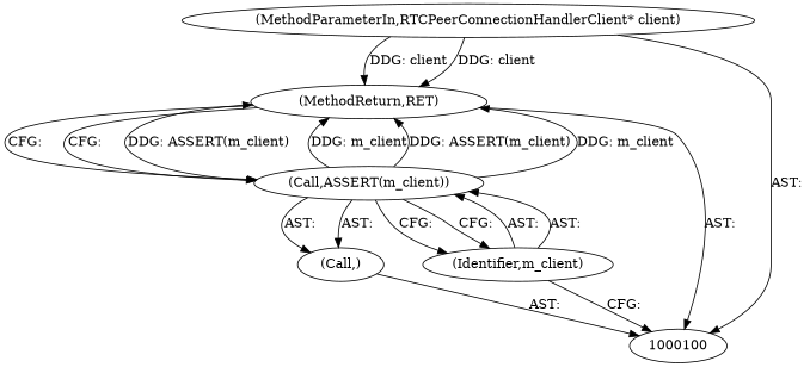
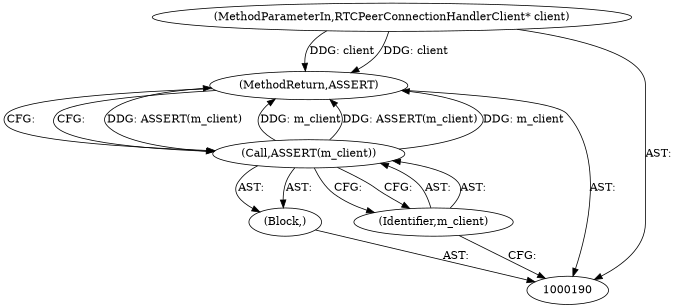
  digraph {
-   n1 [label="(MethodReturn,RET)"]
+   n1 [label="(MethodReturn,ASSERT)"]
    n2 [label="(Call,ASSERT(m_client))"]
-   1000100
-   n4 [label="(Call,)"]
+   1000100 [label=1000190]
+   n4 [label="(Block,)"]
    n5 [label="(Identifier,m_client)"]
    n6 [label="(MethodParameterIn,RTCPeerConnectionHandlerClient* client)"]
    n1 -> n2 [label="CFG: "]
    n1 -> n2 [label="CFG: "]
    n1 -> 1000100 [label="AST: "]
    n2 -> n1 [label="DDG: ASSERT(m_client)"]
    n2 -> n1 [label="DDG: m_client"]
    n2 -> n1 [label="DDG: ASSERT(m_client)"]
    n2 -> n1 [label="DDG: m_client"]
    n2 -> n4 [label="AST: "]
    n2 -> n4 [label="AST: "]
    n2 -> n5 [label="CFG: "]
    n2 -> n5 [label="CFG: "]
    n4 -> 1000100 [label="AST: "]
    n5 -> n2 [label="AST: "]
    n5 -> n2 [label="AST: "]
    n5 -> 1000100 [label="CFG: "]
    n6 -> n1 [label="DDG: client"]
    n6 -> n1 [label="DDG: client"]
    n6 -> 1000100 [label="AST: "]
  }
